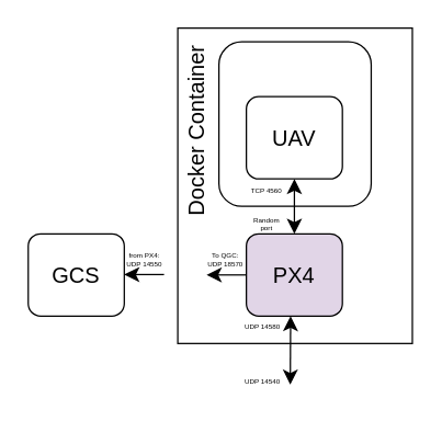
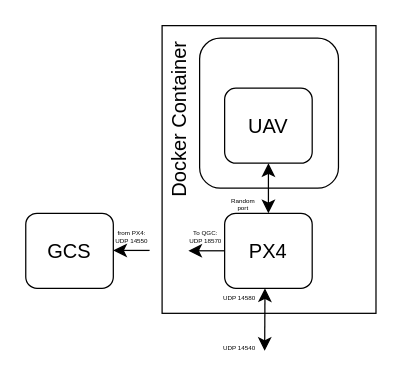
  <mxCell id="0" />
  <mxCell id="1" parent="0" />
  <mxCell id="2" value="" style="rounded=0;whiteSpace=wrap;html=1;fillStyle=auto;fillColor=default;strokeColor=default;" vertex="1" parent="1"><mxGeometry x="129" y="20" width="171" height="230" as="geometry" /></mxCell>
  <mxCell id="3" value="" style="rounded=1;whiteSpace=wrap;html=1;fontSize=16;fillColor=none;" vertex="1" parent="1"><mxGeometry x="159" y="30" width="111" height="120" as="geometry" /></mxCell>
  <mxCell id="4" value="UAV" style="rounded=1;whiteSpace=wrap;html=1;fontSize=16;" vertex="1" parent="1"><mxGeometry x="179" y="70" width="70" height="60" as="geometry" /></mxCell>
- <mxCell id="5" value="PX4" style="rounded=1;whiteSpace=wrap;html=1;fontSize=16;fillColor=#e1d5e7;" vertex="1" parent="1"><mxGeometry x="179" y="170" width="70" height="60" as="geometry" /></mxCell>
+ <mxCell id="5" value="PX4" style="rounded=1;whiteSpace=wrap;html=1;fontSize=16;" vertex="1" parent="1"><mxGeometry x="179" y="170" width="70" height="60" as="geometry" /></mxCell>
  <mxCell id="6" value="" style="endArrow=classic;startArrow=classic;html=1;rounded=0;fontSize=12;startSize=8;endSize=8;curved=1;exitX=0.5;exitY=1;exitDx=0;exitDy=0;" edge="1" parent="1" source="4" target="5"><mxGeometry width="50" height="50" relative="1" as="geometry"><mxPoint x="353" y="150" as="sourcePoint" /><mxPoint x="353" y="190" as="targetPoint" /></mxGeometry></mxCell>
  <mxCell id="7" value="Docker Container" style="text;html=1;strokeColor=none;fillColor=none;align=center;verticalAlign=middle;whiteSpace=wrap;rounded=0;fontSize=16;rotation=-90;" vertex="1" parent="1"><mxGeometry x="68" y="80" width="150" height="30" as="geometry" /></mxCell>
- <mxCell id="8" value="TCP 4560" style="text;html=1;strokeColor=none;fillColor=none;align=center;verticalAlign=middle;whiteSpace=wrap;rounded=0;fontSize=5;" vertex="1" parent="1"><mxGeometry x="179" y="130" width="30" height="15" as="geometry" /></mxCell>
  <mxCell id="9" value="Random port" style="text;html=1;strokeColor=none;fillColor=none;align=center;verticalAlign=middle;whiteSpace=wrap;rounded=0;fontSize=5;" vertex="1" parent="1"><mxGeometry x="179" y="154" width="30" height="15" as="geometry" /></mxCell>
  <mxCell id="10" value="" style="endArrow=classic;html=1;rounded=0;fontSize=12;startSize=8;endSize=8;curved=1;exitX=0;exitY=0.5;exitDx=0;exitDy=0;" edge="1" parent="1" source="5"><mxGeometry width="50" height="50" relative="1" as="geometry"><mxPoint x="179" y="199.81" as="sourcePoint" /><mxPoint x="150" y="200" as="targetPoint" /></mxGeometry></mxCell>
  <mxCell id="11" value="To QGC:&lt;br&gt;UDP 18570" style="text;html=1;strokeColor=none;fillColor=none;align=center;verticalAlign=middle;whiteSpace=wrap;rounded=0;fontSize=5;" vertex="1" parent="1"><mxGeometry x="149" y="180" width="30" height="15" as="geometry" /></mxCell>
  <mxCell id="12" value="" style="endArrow=classic;startArrow=classic;html=1;rounded=0;fontSize=12;startSize=8;endSize=8;curved=1;exitX=0.5;exitY=1;exitDx=0;exitDy=0;" edge="1" parent="1"><mxGeometry width="50" height="50" relative="1" as="geometry"><mxPoint x="211.26" y="230" as="sourcePoint" /><mxPoint x="211" y="280" as="targetPoint" /></mxGeometry></mxCell>
  <mxCell id="13" value="UDP 14540&lt;span style=&quot;background-color: transparent; color: rgb(255, 255, 255); font-family: source-code-pro, Menlo, Monaco, Consolas, &amp;quot;Courier New&amp;quot;, monospace; font-size: 0.85em; text-align: left;&quot;&gt;&lt;/span&gt;" style="text;html=1;strokeColor=none;fillColor=none;align=center;verticalAlign=middle;whiteSpace=wrap;rounded=0;fontSize=5;" vertex="1" parent="1"><mxGeometry x="176.26" y="270" width="30" height="15" as="geometry" /></mxCell>
  <mxCell id="14" value="UDP 14580&lt;span style=&quot;background-color: transparent; color: rgb(255, 255, 255); font-family: source-code-pro, Menlo, Monaco, Consolas, &amp;quot;Courier New&amp;quot;, monospace; font-size: 0.85em; text-align: left;&quot;&gt;&lt;/span&gt;" style="text;html=1;strokeColor=none;fillColor=none;align=center;verticalAlign=middle;whiteSpace=wrap;rounded=0;fontSize=5;" vertex="1" parent="1"><mxGeometry x="176.26" y="230" width="30" height="15" as="geometry" /></mxCell>
  <mxCell id="15" value="GCS" style="rounded=1;whiteSpace=wrap;html=1;fontSize=16;" vertex="1" parent="1"><mxGeometry x="20" y="170" width="70" height="60" as="geometry" /></mxCell>
  <mxCell id="16" value="" style="endArrow=classic;html=1;rounded=0;fontSize=12;startSize=8;endSize=8;curved=1;exitX=0;exitY=0.5;exitDx=0;exitDy=0;" edge="1" parent="1"><mxGeometry width="50" height="50" relative="1" as="geometry"><mxPoint x="119" y="199.71" as="sourcePoint" /><mxPoint x="90" y="199.71" as="targetPoint" /></mxGeometry></mxCell>
  <mxCell id="17" value="from PX4:&lt;br&gt;UDP 14550" style="text;html=1;strokeColor=none;fillColor=none;align=center;verticalAlign=middle;whiteSpace=wrap;rounded=0;fontSize=5;" vertex="1" parent="1"><mxGeometry x="90" y="180" width="30" height="15" as="geometry" /></mxCell>
